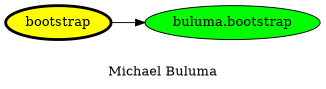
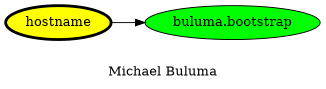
  digraph {
    label="Michael Buluma"
    rankdir=LR
    node [style=filled]
-   hostname [fillcolor=yellow penwidth=3 label=bootstrap]
+   hostname [fillcolor=yellow penwidth=3]
    "buluma.bootstrap" [fillcolor=green]
    hostname -> "buluma.bootstrap"
  }
